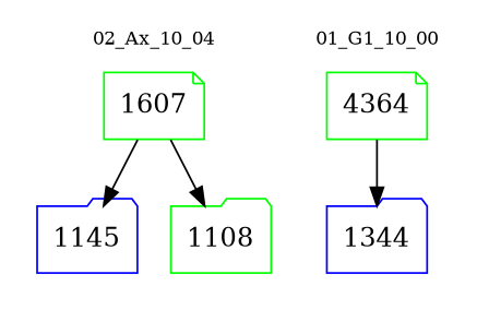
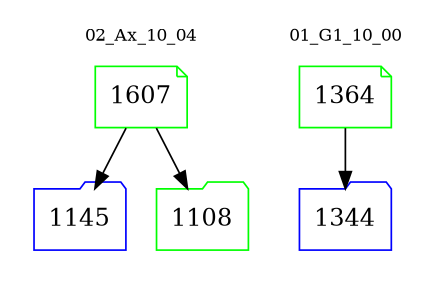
  digraph {
    node [color=green shape=folder]
    edge [color=black]
    n1 [label=1607 shape=note]
    n2 [color=blue label=1145]
    n3 [label=1108]
-   n4 [label=4364 shape=note]
+   n4 [label=1364 shape=note]
    n5 [color=blue label=1344]
    subgraph cluster_1 {
      color=white
      fontsize=10
      label="02_Ax_10_04"
      n1
      n2
      n3
    }
    subgraph cluster_2 {
      color=white
      fontsize=10
      label="01_G1_10_00"
      n4
      n5
    }
    n1 -> n2
    n1 -> n3
    n4 -> n5
  }
